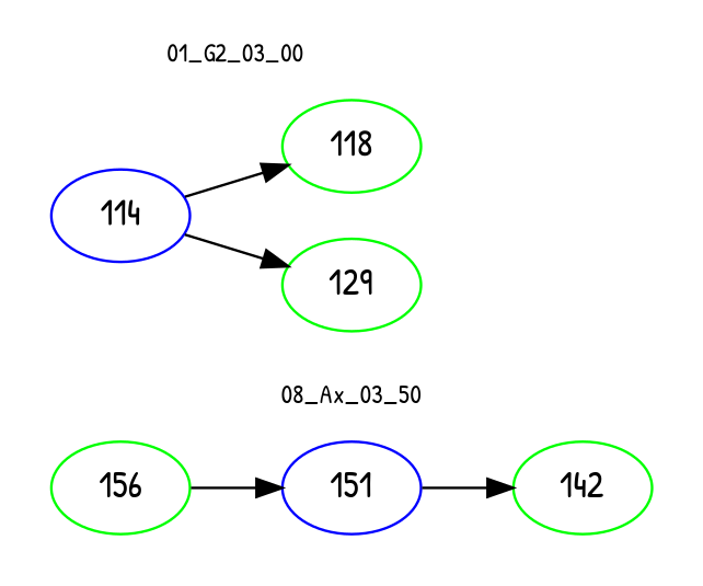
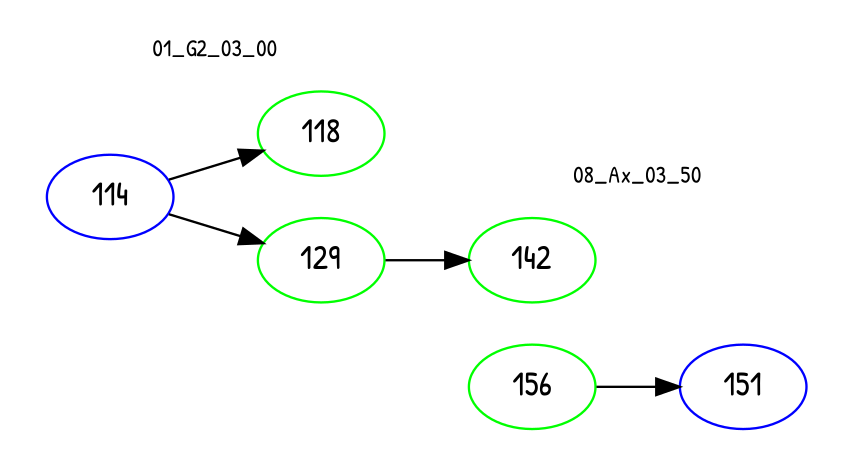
  digraph {
    fontname="Patrick Hand"
    rankdir=LR
    node [color=green fontname="Patrick Hand"]
    edge [color=black fontname="Patrick Hand"]
    n1 [color=blue label=151]
    n2 [label=142]
    n3 [label=156]
    n4 [color=blue label=114]
    n5 [label=129]
    n6 [label=118]
    subgraph cluster_1 {
      color=white
      fontsize=10
      label="08_Ax_03_50"
      n1
      n2
      n3
    }
    subgraph cluster_2 {
      color=white
      fontsize=10
      label="01_G2_03_00"
      n4
      n5
      n6
    }
-   n1 -> n2
+   n5 -> n2
    n3 -> n1
    n4 -> n5
    n4 -> n6
  }
